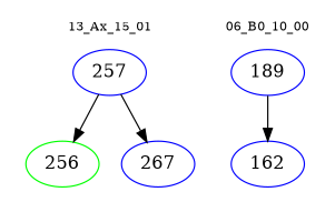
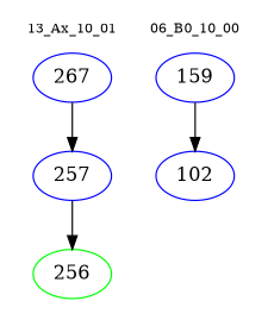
  digraph {
    node [color=blue]
    edge [color=black]
    n1 [color=green label=256]
    n2 [label=257]
    n3 [label=267]
-   n4 [label=189]
-   n5 [label=162]
+   n4 [label=159]
+   n5 [label=102]
    subgraph cluster_1 {
      color=white
      fontsize=10
-     label="13_Ax_15_01"
+     label="13_Ax_10_01"
      n1
      n2
      n3
    }
    subgraph cluster_2 {
      color=white
      fontsize=10
      label="06_B0_10_00"
      n4
      n5
    }
    n2 -> n1
-   n2 -> n3
+   n3 -> n2
    n4 -> n5
  }
